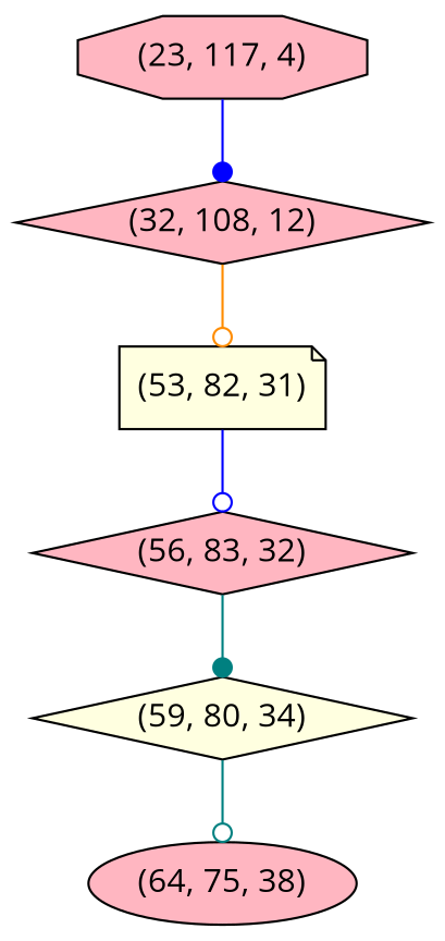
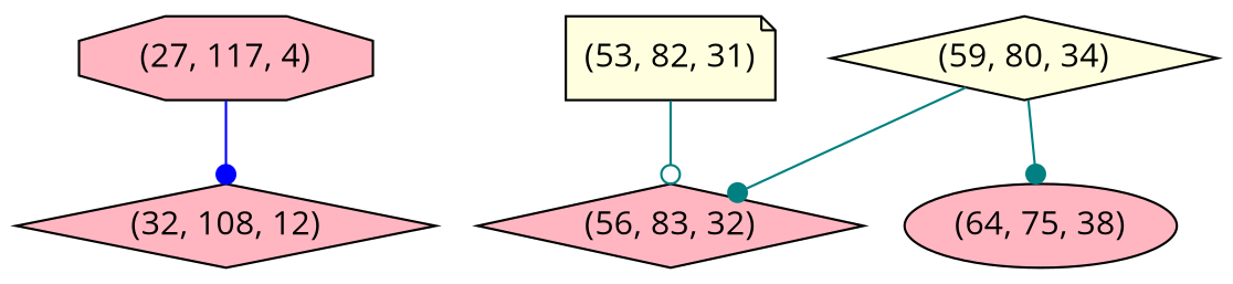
  digraph {
    fontname="Open Sans"
    node [fillcolor=lightpink fontname="Open Sans" shape=diamond style=filled]
    edge [arrowhead=dot color=blue fontname="Open Sans"]
-   "(23, 117, 4)" [shape=octagon]
+   "(23, 117, 4)" [shape=octagon label="(27, 117, 4)"]
    "(32, 108, 12)"
    n3 [fillcolor=lightyellow label="(53, 82, 31)" shape=note]
    "(56, 83, 32)"
    "(59, 80, 34)" [fillcolor=lightyellow]
    "(64, 75, 38)" [shape=ellipse]
    "(23, 117, 4)" -> "(32, 108, 12)"
-   "(32, 108, 12)" -> n3 [arrowhead=odot color=darkorange]
-   n3 -> "(56, 83, 32)" [arrowhead=odot]
-   "(56, 83, 32)" -> "(59, 80, 34)" [color=teal]
-   "(59, 80, 34)" -> "(64, 75, 38)" [arrowhead=odot color=teal]
+   n3 -> "(56, 83, 32)" [arrowhead=odot color=teal]
+   "(59, 80, 34)" -> "(56, 83, 32)" [color=teal]
+   "(59, 80, 34)" -> "(64, 75, 38)" [color=teal]
  }
